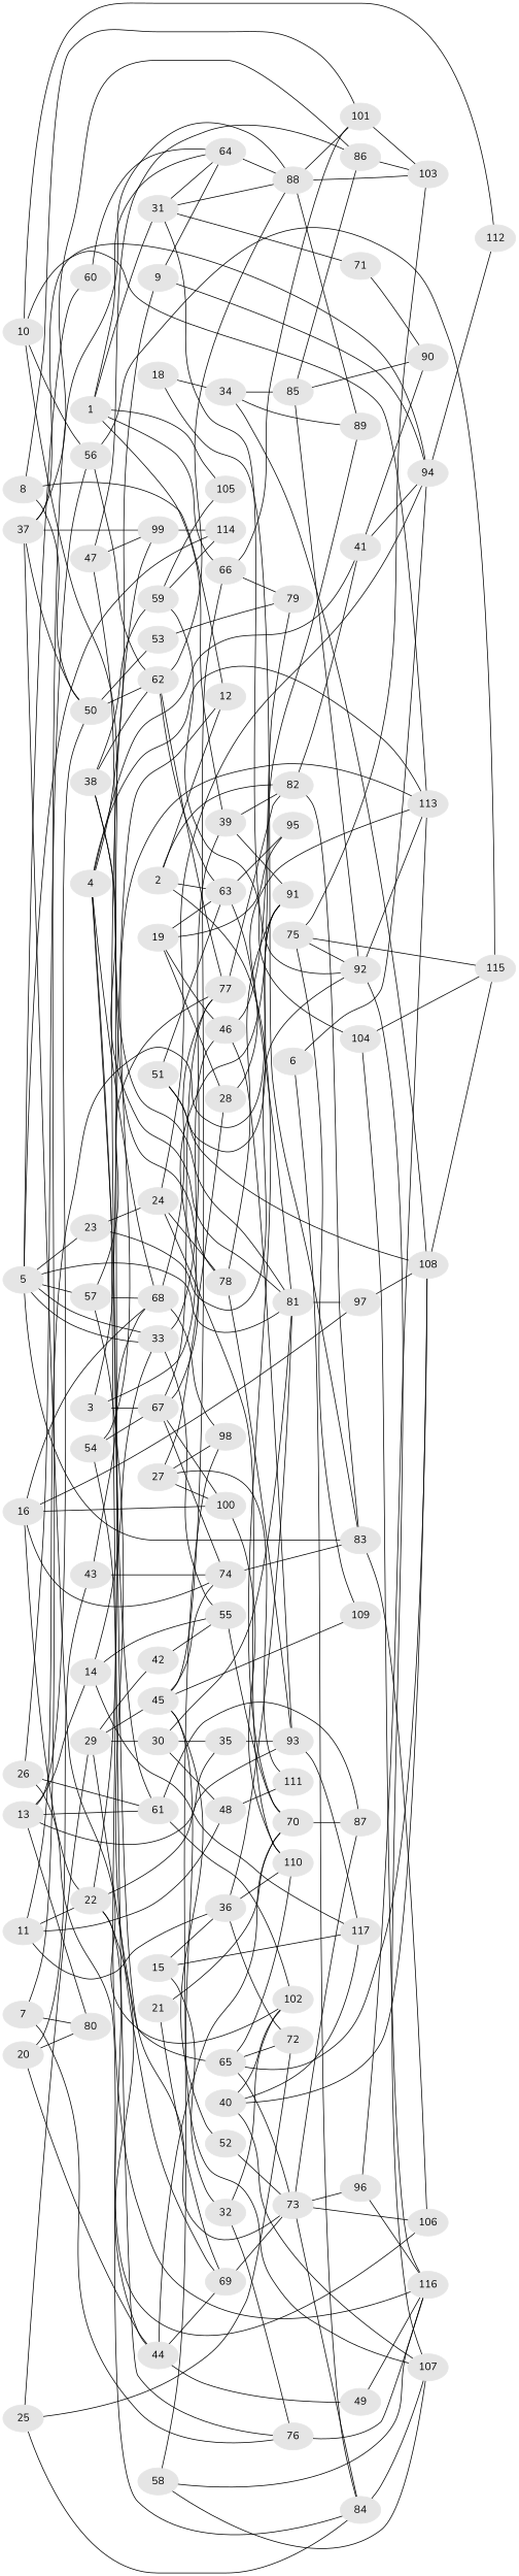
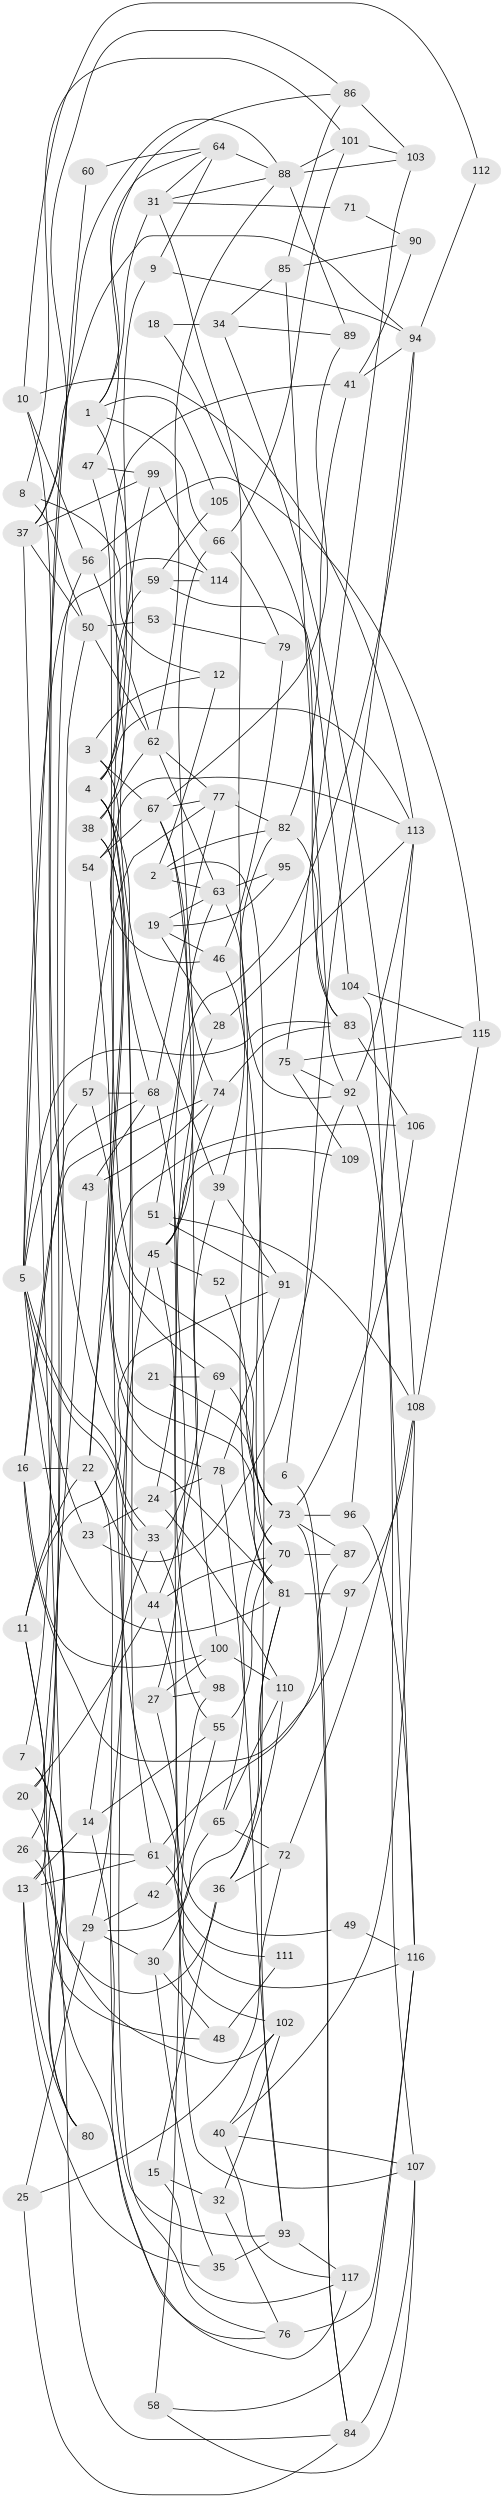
  graph {
    fontname=Nunito
    rankdir=LR
    node [color=gray90 fontname=Nunito style=filled]
    edge [fontname=Nunito]
    1
    31
    39
    64
    66
    105
    88
    71
    92
    82
    91
    101
    79
    2
    12
    63
    70
    81
    95
    87
    41
    83
    3
    46
    67
    93
    74
    100
    89
    77
    4
    9
    61
    68
    76
    113
    94
    90
    102
    98
    116
    5
    23
    33
    57
    60
    114
    24
    55
    69
    97
    106
    6
    84
    107
    112
    7
    80
    103
    8
    50
    62
    53
    10
    56
    115
    11
    22
    36
    48
    44
    99
    110
    72
    111
    13
    14
    35
    117
    15
    32
    16
    108
    42
    18
    34
    85
    19
    28
    20
    43
    49
    21
    73
    78
    25
    29
    30
    45
    65
    26
    27
    52
    109
    86
    37
    38
    59
    104
    40
    47
    96
    51
    54
    58
    75
    1 -- 31
    1 -- 39
    1 -- 64
    1 -- 66
    1 -- 105
    31 -- 64
    31 -- 88
    31 -- 71
    31 -- 92
    39 -- 82
    39 -- 91
    64 -- 88
    66 -- 101
    66 -- 79
    88 -- 101
    88 -- 89
    88 -- 103
    71 -- 90
    92 -- 113
    92 -- 107
    82 -- 41
    82 -- 83
    101 -- 103
    2 -- 82
    2 -- 12
    2 -- 63
    2 -- 70
    63 -- 81
    63 -- 95
    70 -- 87
    81 -- 97
    41 -- 94
    41 -- 90
    83 -- 106
    3 -- 12
    3 -- 46
    3 -- 67
    46 -- 79
    46 -- 93
    67 -- 74
    67 -- 100
    67 -- 89
    67 -- 77
    93 -- 117
    74 -- 83
    100 -- 110
    77 -- 82
    4 -- 41
    4 -- 9
    4 -- 61
    4 -- 68
    4 -- 76
    4 -- 113
    9 -- 64
    9 -- 94
    61 -- 87
    61 -- 102
    68 -- 77
    68 -- 98
    76 -- 116
    94 -- 112
    5 -- 81
    5 -- 83
    5 -- 23
    5 -- 33
    5 -- 33
    5 -- 57
    5 -- 60
    5 -- 114
    23 -- 92
    23 -- 24
    33 -- 39
    33 -- 55
    57 -- 77
    57 -- 68
    57 -- 69
    60 -- 64
    24 -- 94
    24 -- 110
    24 -- 78
    55 -- 70
    69 -- 73
    97 -- 108
    6 -- 94
    6 -- 84
    84 -- 107
    7 -- 88
    7 -- 76
    7 -- 80
    8 -- 101
    8 -- 12
    8 -- 50
    50 -- 62
    50 -- 53
    62 -- 88
    62 -- 63
    62 -- 77
    53 -- 79
    10 -- 81
    10 -- 113
    10 -- 112
    10 -- 56
    56 -- 62
    56 -- 115
    11 -- 91
    11 -- 22
    11 -- 36
    11 -- 48
    22 -- 93
    22 -- 106
    22 -- 44
    22 -- 99
    36 -- 81
    36 -- 110
    36 -- 72
    48 -- 111
    44 -- 70
    44 -- 69
    44 -- 49
    99 -- 114
-   65 -- 108
+   72 -- 108
    13 -- 61
    13 -- 80
    13 -- 50
    13 -- 14
    13 -- 35
    14 -- 33
    14 -- 55
    14 -- 117
    35 -- 93
    15 -- 36
    15 -- 117
    15 -- 32
    32 -- 76
    32 -- 102
    16 -- 74
    16 -- 100
    16 -- 68
    16 -- 97
    16 -- 22
    108 -- 115
    42 -- 55
    18 -- 83
    18 -- 34
    34 -- 89
    34 -- 108
    34 -- 85
    85 -- 92
    85 -- 90
    85 -- 86
    19 -- 63
    19 -- 95
    19 -- 46
    19 -- 28
    28 -- 113
    20 -- 80
    20 -- 44
    20 -- 43
    43 -- 74
    43 -- 68
    49 -- 116
    21 -- 70
    21 -- 69
    73 -- 87
    73 -- 106
    73 -- 84
    73 -- 96
    78 -- 91
    78 -- 93
    25 -- 84
    25 -- 72
    25 -- 29
    29 -- 42
    29 -- 30
    29 -- 45
    29 -- 65
    30 -- 81
    30 -- 48
    30 -- 35
    45 -- 66
    45 -- 74
    45 -- 107
    45 -- 52
    45 -- 109
    65 -- 110
    65 -- 72
    65 -- 73
    26 -- 61
    26 -- 84
    26 -- 56
    27 -- 100
    27 -- 98
    27 -- 111
    27 -- 28
    52 -- 73
    86 -- 103
    37 -- 94
    37 -- 102
    37 -- 50
    37 -- 99
    37 -- 86
    38 -- 81
    38 -- 62
    38 -- 78
    38 -- 59
    59 -- 105
    59 -- 114
    59 -- 104
    104 -- 116
    104 -- 115
    40 -- 102
    40 -- 107
    40 -- 117
    40 -- 108
    47 -- 99
    47 -- 73
    47 -- 86
    96 -- 113
    96 -- 116
    51 -- 91
    51 -- 63
    51 -- 108
    54 -- 67
    54 -- 113
    54 -- 116
    58 -- 98
    58 -- 116
    58 -- 107
    75 -- 92
    75 -- 103
    75 -- 115
    75 -- 109
  }
